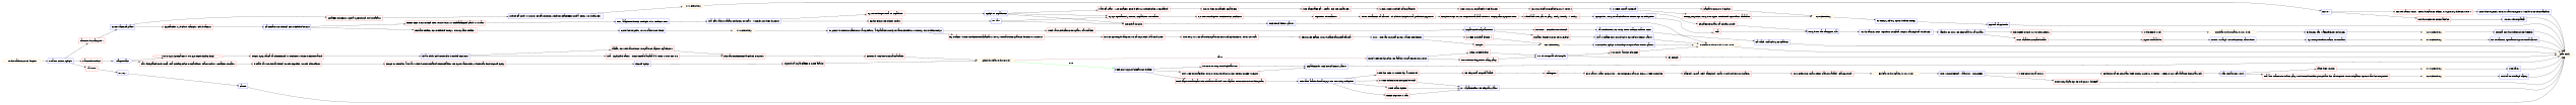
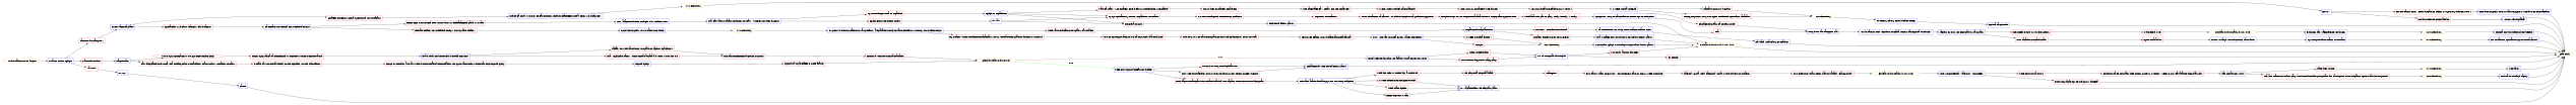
  digraph {
    rankdir=LR
    node [color=red shape=box]
    "ArthurRank2Convo3 begins." [color=orange shape=""]
    n2 [color=blue label="А на що схоже Дувірі?"]
    n3 [label="Має певні плюси."]
    n4 [label="Залежне від настрою…"]
    n5 [label="Лайняне."]
-   n6 [color=blue label="Наприклад?" shape=ellipse]
+   n6 [color=blue label="Наприклад?"]
    n7 [color=blue label="Ти що маєш на увазі?"]
    n8 [color=blue label="Гм, ну…"]
    n9 [label="Може бути прекрасним. Аж дух перехоплює іноді." shape=ellipse]
    n10 [label="Там відчувається свобода, яка збільшується з подальшим знайомством. Складно описати."]
    n11 [label="Буквально. І у всього *настрій* свій власний."]
    n12 [label="Складно пояснити. Треба буде якось тобі показати."]
    n13 [color=blue label="Забий."]
    n14 [label="Попри купу лайна та нісенітниць — подібного місця я ніде не бачив."]
    n15 [label="Я знаю там кожен камінець, кожне деревце, кожен світильник."]
    n16 [color=blue label="На кшталт тих кілець, що змінюють колір?"]
    n17 [color=blue label="Ловлю на слові — схоже, це нас понесе у кількох значеннях слова. Якби ж я тільки не…"]
    "Chat ends." [color=orange shape=""]
    n19 [color=blue label="Хіба з твоїх слів це не світ із якоїсь книжки?"]
    n20 [label="Добре чи кепсько, але там мене вже не чекають несподіванки. Це дуже заспокоює й водночас іноді ятрить душу."]
    n21 [label="Якщо одне з тих кілець тебе могло вбити — кільканадцять разів — то так."]
    n22 [label="Які-такі кільця, що змінюють колір?! Я хочу таке кільце…"]
    n23 [color=orange label="+10 Chemistry" shape=""]
    n24 [label="Ага. «Дувірські казки». Порожнеча забрала її в мене. У того що я є."]
    n25 [label="Гадаю, що мені захотілося милуватися гарним краєвидом."]
    n26 [color=blue label="Ятрить душу?"]
    n27 [color=blue label="М-м, аварійний вихід. Не вірю я їм. Кільцям тим."]
    n28 [color=blue label="Соле всемогутній, ото ти таке миле іноді."]
    n29 [color=blue label="Що ж…"]
    n30 [label="Під час нескінченної вервиці смертей."]
    n31 [label="Гіршою за страждання є лише апатія."]
    n32 [color=blue label="Ага, нам також казали довіряти компам… і подиви як воно вийшло."]
    n33 [color=orange label="+10 Chemistry" shape=""]
    n34 [label="Тобі все одно не сподобається."]
    n35 [label="Як тобі такий опис: «щоби вибратися звідти, я муситиму вивести тебе»?"]
    n36 [label="Допоки в мені не оселилася апатія."]
    n37 [color=orange label="Check boolean ArthurDuviri" shape=""]
    n38 [label="Дувірі нічим не ліпше. Повір."]
    n39 [label="Ну, комп’ютери хоча би справжні."]
    n40 [color=blue label="Ти родом із клятого далекого майбутнього, а втрачаєш голову шматок дешевого мотлоху, що змінює колір?"]
    n41 [color=blue label="Може й твоя правда."]
    n42 [color=blue label="Соле всемогутній, коли ти так описуєш — мені вже не подобається."]
    n43 [color=blue label="Мені досі кортить дізнатися більше."]
    n44 [color=blue label="Щось мені не віриться, що апатія могла перемогти тебе."]
    n45 [color=blue label="Як так?"]
    n46 [color=blue label="Дувірі не справжнє?"]
    n47 [label="Ну, знаєш. Життя сповнене негараздами. Чому б не насолоджуватися веселими митями?"]
    n48 [label="Мені мало де вдалося побувати, пам’ятаєш?"]
    n49 [label="А я досі не хочу обговорювати це."]
    n50 [label="Тобі ж не подобається, коли я хочу поговорити про ТВОЄ брудне минуле."]
    n51 [label="Іноді варто не зазирати під лежачий камінь. Але гаразд. Якщо це тебе не відпускає."]
    n52 [label="Не хотілося ворушити стару рану."]
    n53 [label="Люди змінюються."]
    n54 [label="Ну тут принаймні у тебе є *справжня* компанія."]
    n55 [label="Це довга історія."]
    n56 [label="Маю на увазі… усе складно. Речі в ньому з’являються й зникають."]
    n57 [label="Я ж не пропоную закрити очі на серйозні й важливі речі."]
    n58 [color=blue label="Справедливе зауваження."]
    n59 [color=blue label="Справедливо. Тоді якось іншим разом."]
    n60 [color=blue label="Тож таки апатія взяла гору? Як? Не можу повірити."]
    n61 [color=blue label="А я би послухав цю історію."]
    n62 [label="Є з ким поговорити. Поділитися досвідом."]
    n63 [color=blue label="Тоді якось іншим разом."]
    n64 [label="Отже, воно достатньо справжнє."]
    n65 [label="Але чому би й не насолоджуватися якимись дрібницями, коли є змога?"]
    n66 [label="Позаяк, вернімося до теми Дувірі."]
    n67 [label="То-о-ож… стосовно тих кілець."]
    n68 [label="Якщо коротко — час."]
    n69 [label="Мені все одно — хочеш вір, а хочеш ні."]
    n70 [label="У мене скінчилися доступні емоції."]
    n71 [label="Мені стало нудно."]
    n72 [label="Можливо, але не сьогодні."]
    n73 [label="Ні, дякую."]
    n74 [label="Хорошим чи поганим…"]
    n75 [color=orange label="Boolean ArthurDuviri is now true." shape=""]
    n76 [label="Але засноване на… речах, які *не справжні*."]
    n77 [label="Ніколи не знаєш, коли випаде наступна нагода."]
    n78 [color=blue label="Ага. А знаєш що? Поговорімо про нього іншим разом."]
    n79 [color=blue label="Ха. Упевнений, що Амір точно знає де знайти одне."]
    n80 [color=blue label="О… гараздоньки. Не звертай уваги."]
    n81 [label="Це зворотна сторона апатії."]
    n82 [label="Ти не лишаєшся на самоті… зі своїми історіями та уявними друзями."]
    n83 [label="У якій точці оповідь стає правдою?"]
    n84 [color=blue label="Ого… оце так глибина думки. Гарно підмічено."]
    n85 [color=blue label="На жаль, я на цьому не знаюся."]
    n86 [label="*Байдуже*."]
    n87 [label="Історіями про те, що Порожнеча дала життя й обернулася супроти тебе."]
    n88 [label="Тоді, коли ти достатньо в неї віриш?"]
    n89 [label="Дякую."]
    n90 [label="У мене є кілька фішок :)"]
    n91 [label="Бо з часом стало зрозуміло… що це єдиний захист, який у мене лишився."]
    n92 [label="І вбивала тебе раз по разу, знову і знову… і знову…"]
    n93 [label="Чи коли вона починає вірити в *тебе*?"]
    n94 [color=orange label="+20 Chemistry" shape=""]
    n95 [label="Радість, журба, гнів, заздрість, страх — це все вело до поразки."]
    n96 [color=blue label="Зрозуміло, чому ти настільки не хочеш про це говорити."]
    n97 [color=blue label="У мене голова тріщить."]
    n98 [color=blue label="А стосовно Дувірі — поговорімо про нього іншим разом."]
    n99 [label="Тож довелося обрати ніщо. Завиток апатії. *Байдужість*."]
    n100 [label="Ага."]
    n101 [label="Звикаєш німувати за стільки років."]
    n102 [label="Ласкаво просимо в Дувірі."]
    n103 [label="Тепер розумієш, чому я не дуже полюбляю про нього балакати."]
    n104 [color=orange label="Boolean ArthurApathy is now true." shape=""]
    n105 [color=blue label="Чому воно так паскудно, га?"]
    n106 [color=orange label="+20 Chemistry" shape=""]
    n107 [color=blue label="Але ж циклічність… завиток… порушено."]
    n108 [color=blue label="Ми всі бачили того мертвого солдата, котрий загинув на бойовищі…"]
    n109 [color=blue label="От тепер у цьому трохи більше сенсу."]
    n110 [label="Мені допомогла Лотос."]
    n111 [label="Я не хочу зараз про це говорити. [Кінець]"]
    n112 [color=blue label="задовго до того, як перестав іти та дихати."]
    n113 [color=blue label="Дрібка за дрібкою."]
    n114 [label="Довелося за це рятувати їхню кляту систему. А тепер… тепер я тут. Намагаюся врятувати цю."]
    n115 [label="Від однієї смерті ти можеш утекти."]
    n116 [label="Я не багатьох солдатів знаю."]
    n117 [color=blue label="Так, дісталося ж тобі."]
    n118 [label="А від іншої — ні."]
    n119 [label="Дуже небагатьох."]
    n120 [label="Таке воно життя."]
    n121 [label="Ага, але знаєш що? Цього разу мені не доведеться розгрібати все самотужки. Я не збираюся просто так все попустити."]
    n122 [color=orange label="Boolean ArthurApathy is now true." shape=""]
    n123 [color=blue label="Точно. Я забув. Ти поводишся, наче вони."]
    n124 [color=orange label="+10 Chemistry" shape=""]
    n125 [color=orange label="+20 Chemistry" shape=""]
    n126 [color=blue label="Воїстину так, мандрівниче. Воїстину."]
    n127 [color=blue label="Ну. Тепер кількох знаєш, чи не так?"]
    n128 [color=blue label="І не кажи."]
    n129 [color=blue label="Я би за це хильнув чарку."]
    n130 [color=orange label="+20 Chemistry" shape=""]
    n131 [color=orange label="+10 Chemistry" shape=""]
    n132 [color=blue label="Шкода, що від більшості не втечеш."]
    n133 [color=blue label="Як ти кажеш, принаймні тут ти не на самоті."]
    "ArthurRank2Convo3 begins." -> n2
    n2 -> n3
    n2 -> n4
    n2 -> n5
    n3 -> n6
    n4 -> n7
    n5 -> n8
    n6 -> n9
    n6 -> n10
    n7 -> n11
    n7 -> n12
    n8 -> n13
    n9 -> n14
    n10 -> n15
    n11 -> n16
    n12 -> n17
    n13 -> "Chat ends."
    n14 -> n19
    n15 -> n20
    n16 -> n21
    n16 -> n22
    n17 -> n23
    n19 -> n24
    n19 -> n25
    n20 -> n26
    n21 -> n27
    n22 -> n28
    n23 -> n29
    n24 -> n30
    n25 -> n30
    n26 -> n31
    n27 -> n32
    n28 -> n33
    n29 -> n34
    n29 -> n35
    n30 -> n36
    n31 -> n37
    n32 -> n38
    n32 -> n39
    n33 -> n40
    n34 -> n41
    n35 -> n42
    n36 -> n37
    n37 -> n43 [color=green label=true]
-   n37 -> n44 [color=brown label=false]
+   n37 -> n44 [color=brown label=true]
    n38 -> n45
    n39 -> n46
    n40 -> n47
    n40 -> n48
    n41 -> "Chat ends."
    n42 -> "Chat ends."
    n43 -> n49
    n43 -> n50
    n43 -> n51
    n44 -> n52
    n44 -> n53
    n45 -> n54
    n45 -> n55
    n46 -> n54
    n46 -> n55
    n46 -> n56
    n47 -> n57
    n48 -> n58
    n49 -> n59
    n50 -> n59
    n51 -> n60
    n52 -> n61
    n53 -> n61
    n54 -> n62
    n55 -> n63
    n56 -> n64
    n57 -> n65
    n58 -> n66
    n58 -> n67
    n59 -> "Chat ends."
    n60 -> n68
    n60 -> n69
    n60 -> n70
    n60 -> n71
    n61 -> n72
    n61 -> n73
    n62 -> n74
    n63 -> n75
    n64 -> n76
    n65 -> n77
    n66 -> n78
    n67 -> n79
    n68 -> n80
    n69 -> n81
    n70 -> n80
    n71 -> n80
    n72 -> n75
    n73 -> "Chat ends."
    n74 -> n82
    n75 -> "Chat ends."
    n76 -> n83
    n77 -> n84
    n78 -> n75
    n79 -> n85
    n80 -> "Chat ends."
    n81 -> n86
    n82 -> n87
    n83 -> n88
    n84 -> n89
    n84 -> n90
    n85 -> "Chat ends."
    n86 -> n91
    n87 -> n92
    n88 -> n93
    n89 -> n94
    n90 -> n94
    n91 -> n95
    n92 -> n96
    n93 -> n97
    n94 -> n98
    n95 -> n99
    n96 -> n100
    n96 -> n101
    n97 -> n102
    n97 -> n103
    n98 -> n75
    n99 -> n104
    n100 -> n105
    n101 -> n105
    n102 -> n106
    n103 -> n106
    n104 -> n107
    n105 -> n108
    n106 -> n109
    n107 -> n110
    n107 -> n111
    n108 -> n112
    n109 -> n113
    n110 -> n114
    n111 -> "Chat ends."
    n112 -> n115
    n112 -> n116
    n113 -> "Chat ends."
    n114 -> n117
    n115 -> n118
    n116 -> n119
    n117 -> n120
    n117 -> n121
    n118 -> n122
    n119 -> n123
    n120 -> n124
    n121 -> n125
    n122 -> n126
    n123 -> n127
    n124 -> n128
    n125 -> n129
    n126 -> n130
    n127 -> n131
    n128 -> "Chat ends."
    n129 -> "Chat ends."
    n130 -> n132
    n131 -> n133
    n132 -> "Chat ends."
    n133 -> "Chat ends."
  }
